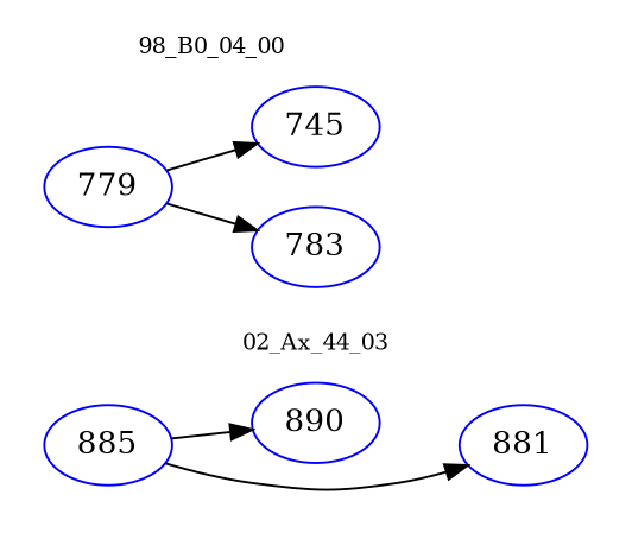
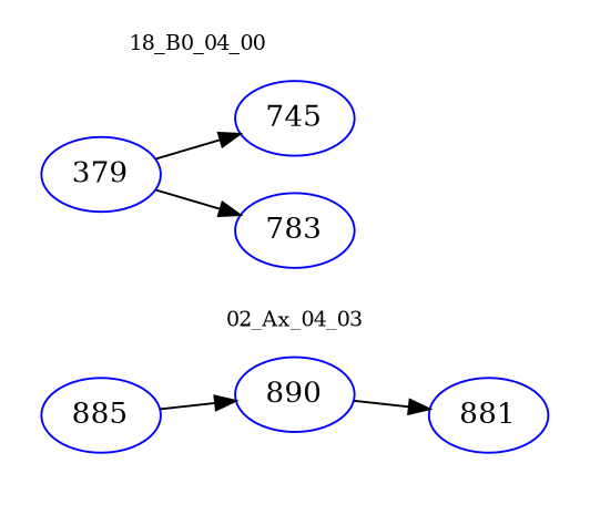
  digraph {
    rankdir=LR
    node [color=blue]
    edge [color=black]
    n1 [label=885]
    n2 [label=881]
    n3 [label=890]
-   n4 [label=779]
+   n4 [label=379]
    n5 [label=783]
    n6 [label=745]
    subgraph cluster_1 {
      color=white
      fontsize=10
-     label="02_Ax_44_03"
+     label="02_Ax_04_03"
      n1
      n2
      n3
    }
    subgraph cluster_2 {
      color=white
      fontsize=10
-     label="98_B0_04_00"
+     label="18_B0_04_00"
      n4
      n5
      n6
    }
-   n1 -> n2
+   n3 -> n2
    n1 -> n3
    n4 -> n5
    n4 -> n6
  }
